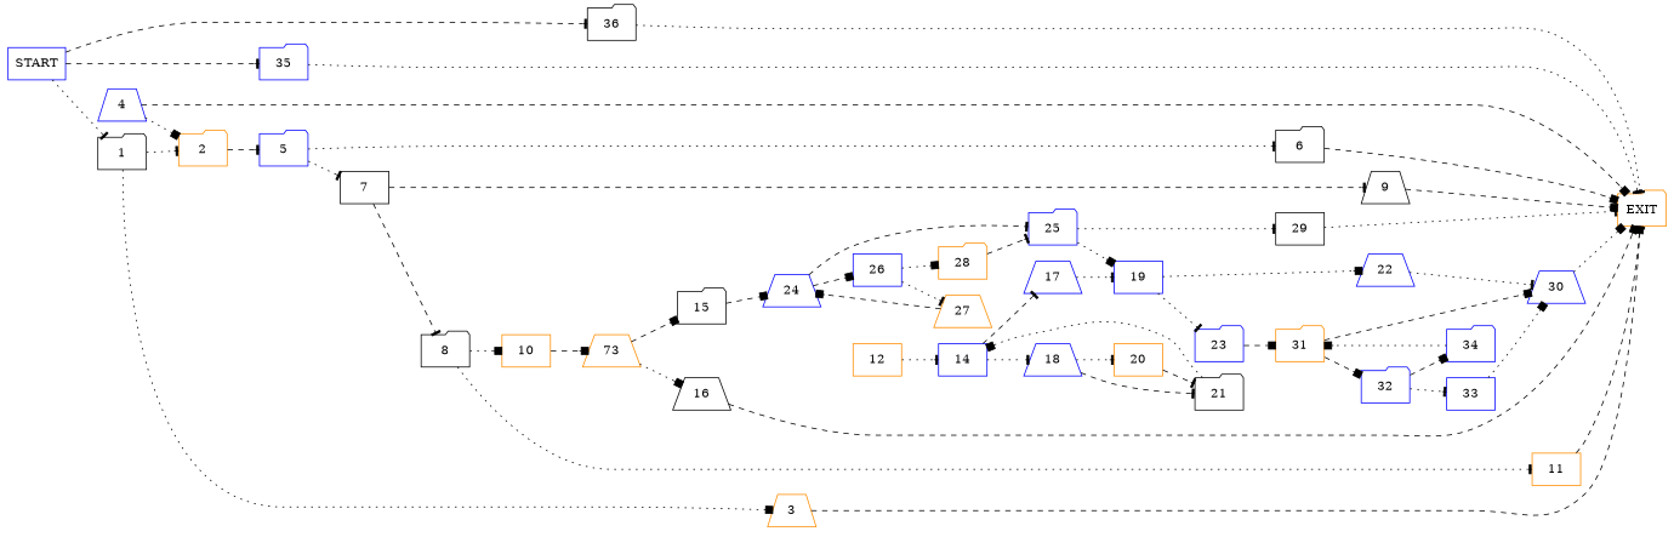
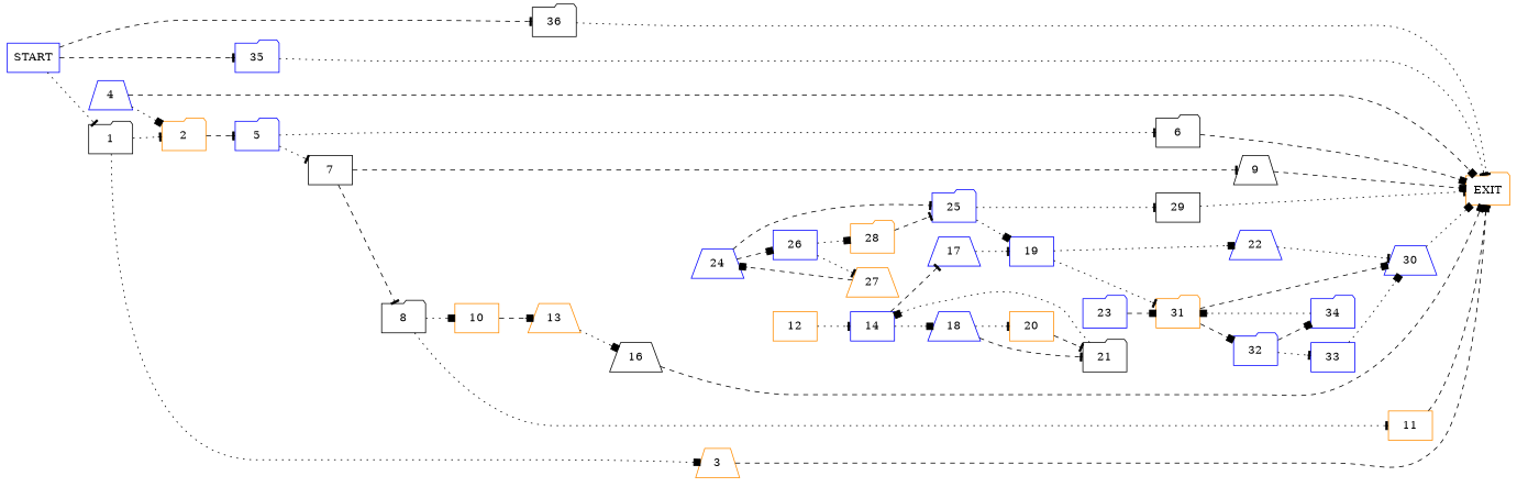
  digraph {
    rankdir=LR
    node [color=blue shape=folder]
    edge [arrowhead=tee style=dotted]
    n1 [label=START shape=box]
    1 [color=black]
    35
    36 [color=black]
    2 [color=darkorange]
    3 [color=darkorange shape=trapezium]
    n7 [color=darkorange label=EXIT]
    5
    4 [shape=trapezium]
    6 [color=black]
    7 [color=black shape=box]
    8 [color=black]
    9 [color=black shape=trapezium]
    10 [color=darkorange shape=box]
    11 [color=darkorange shape=box]
-   13 [color=darkorange shape=trapezium label=73]
+   13 [color=darkorange shape=trapezium]
    12 [color=darkorange shape=box]
    14 [shape=box]
-   15 [color=black]
    16 [color=black shape=trapezium]
    17 [shape=trapezium]
    18 [shape=trapezium]
    24 [shape=trapezium]
    19 [shape=box]
    20 [color=darkorange shape=box]
    21 [color=black]
    25
    26 [shape=box]
    22 [shape=trapezium]
    23
    30 [shape=trapezium]
    31 [color=darkorange]
    32
    29 [color=black shape=box]
    27 [color=darkorange shape=trapezium]
    28 [color=darkorange]
    33 [shape=box]
    34
    n1 -> 1
    n1 -> 35 [style=dashed]
    n1 -> 36 [style=dashed]
    1 -> 2
    1 -> 3 [arrowhead=box]
    35 -> n7
    36 -> n7
    2 -> 5 [style=dashed]
    3 -> n7 [style=dashed]
    5 -> 6
    5 -> 7
    4 -> 2 [arrowhead=box]
    4 -> n7 [arrowhead=box style=dashed]
    6 -> n7 [arrowhead=box style=dashed]
    7 -> 8 [style=dashed]
    7 -> 9 [style=dashed]
    8 -> 10 [arrowhead=box]
    8 -> 11
    9 -> n7 [arrowhead=box style=dashed]
    10 -> 13 [arrowhead=box style=dashed]
    11 -> n7 [arrowhead=box style=dashed]
-   13 -> 15 [arrowhead=box style=dashed]
    13 -> 16 [arrowhead=box]
    12 -> 14
    14 -> 17 [style=dashed]
-   14 -> 18
-   15 -> 24 [arrowhead=box style=dashed]
+   14 -> 18 [arrowhead=box]
    16 -> n7 [arrowhead=box style=dashed]
    17 -> 19
    18 -> 20
    18 -> 21 [style=dashed]
    24 -> 25 [style=dashed]
    24 -> 26 [arrowhead=box style=dashed]
    19 -> 22 [arrowhead=box]
-   19 -> 23
+   19 -> 31
    20 -> 21 [style=dashed]
    21 -> 14 [arrowhead=box]
    25 -> 19 [arrowhead=box]
    25 -> 29
    26 -> 27
    26 -> 28 [arrowhead=box]
    22 -> 30
    23 -> 31 [arrowhead=box style=dashed]
    30 -> n7 [arrowhead=box]
    31 -> 30 [arrowhead=box style=dashed]
    31 -> 32 [arrowhead=box style=dashed]
    32 -> 33
    32 -> 34 [arrowhead=box style=dashed]
    29 -> n7
    27 -> 24 [arrowhead=box style=dashed]
    28 -> 25 [style=dashed]
    33 -> 30 [arrowhead=box]
    34 -> 31 [arrowhead=box]
  }
